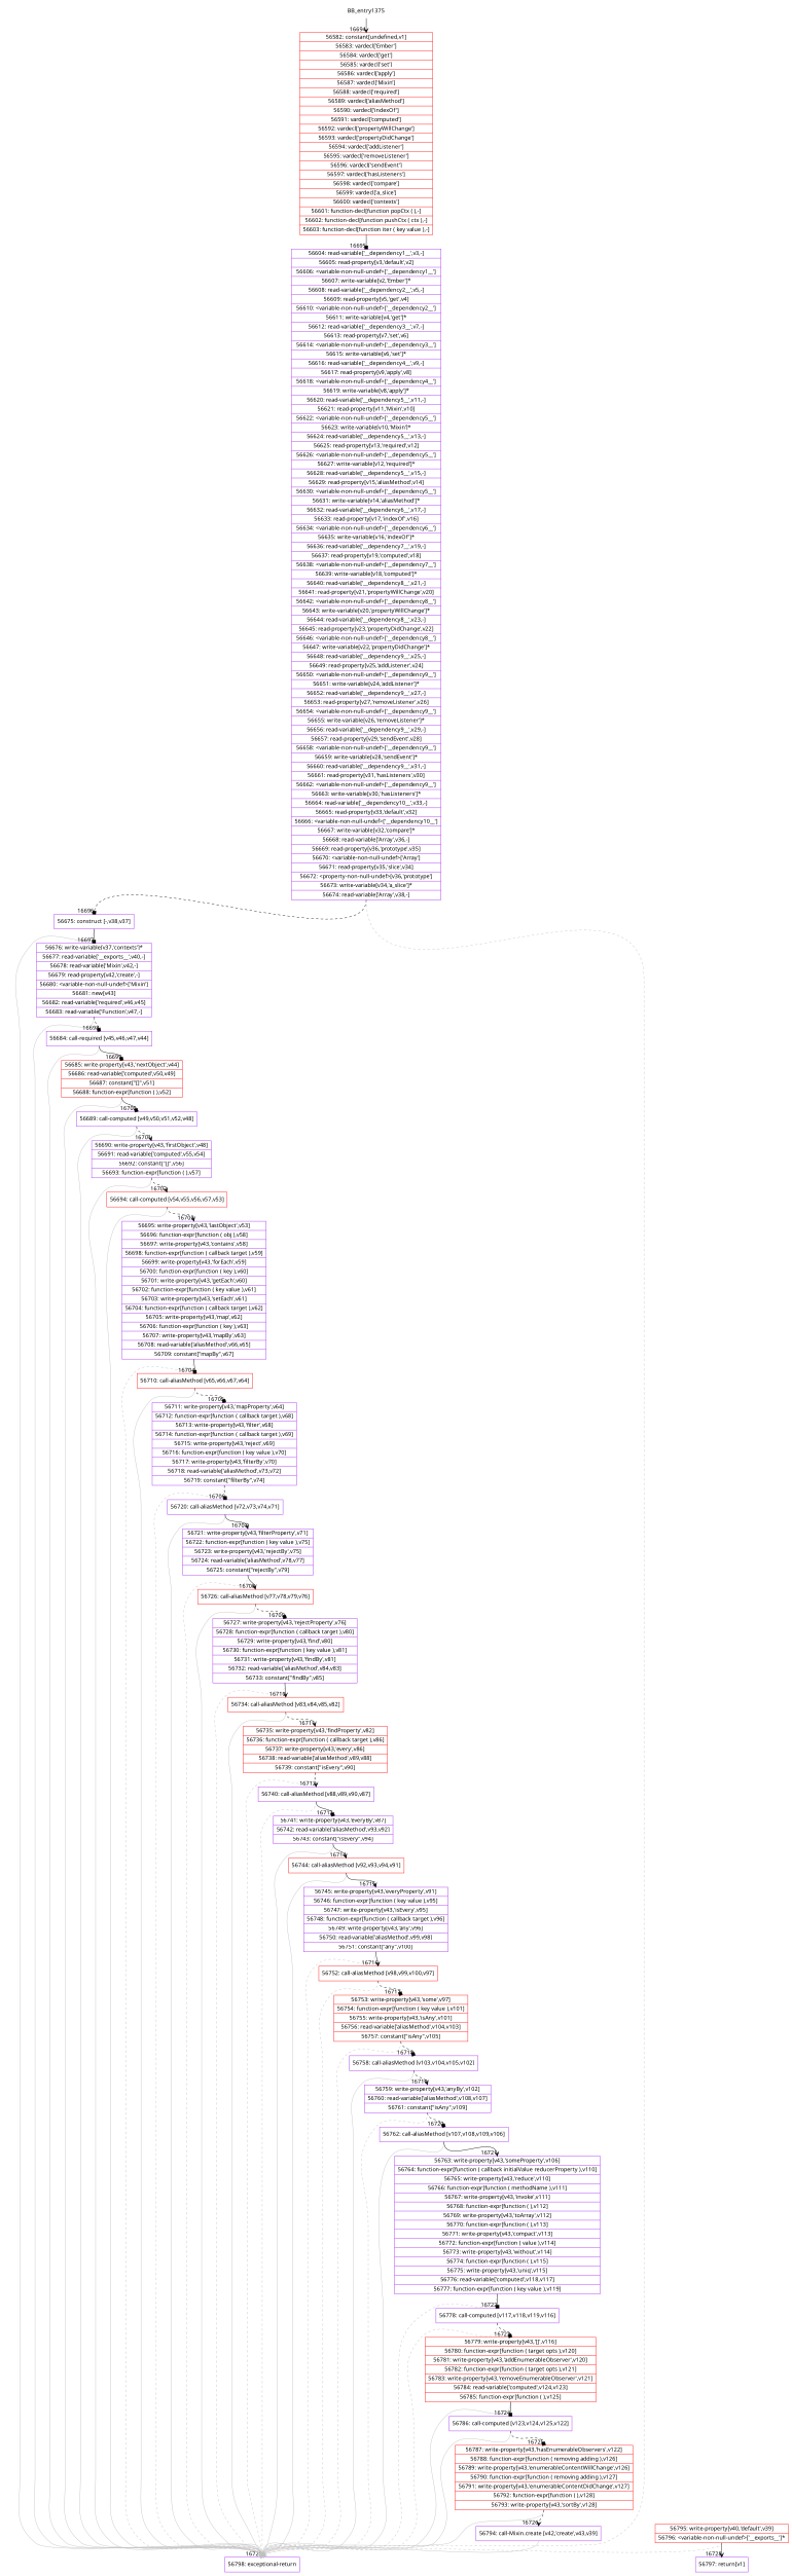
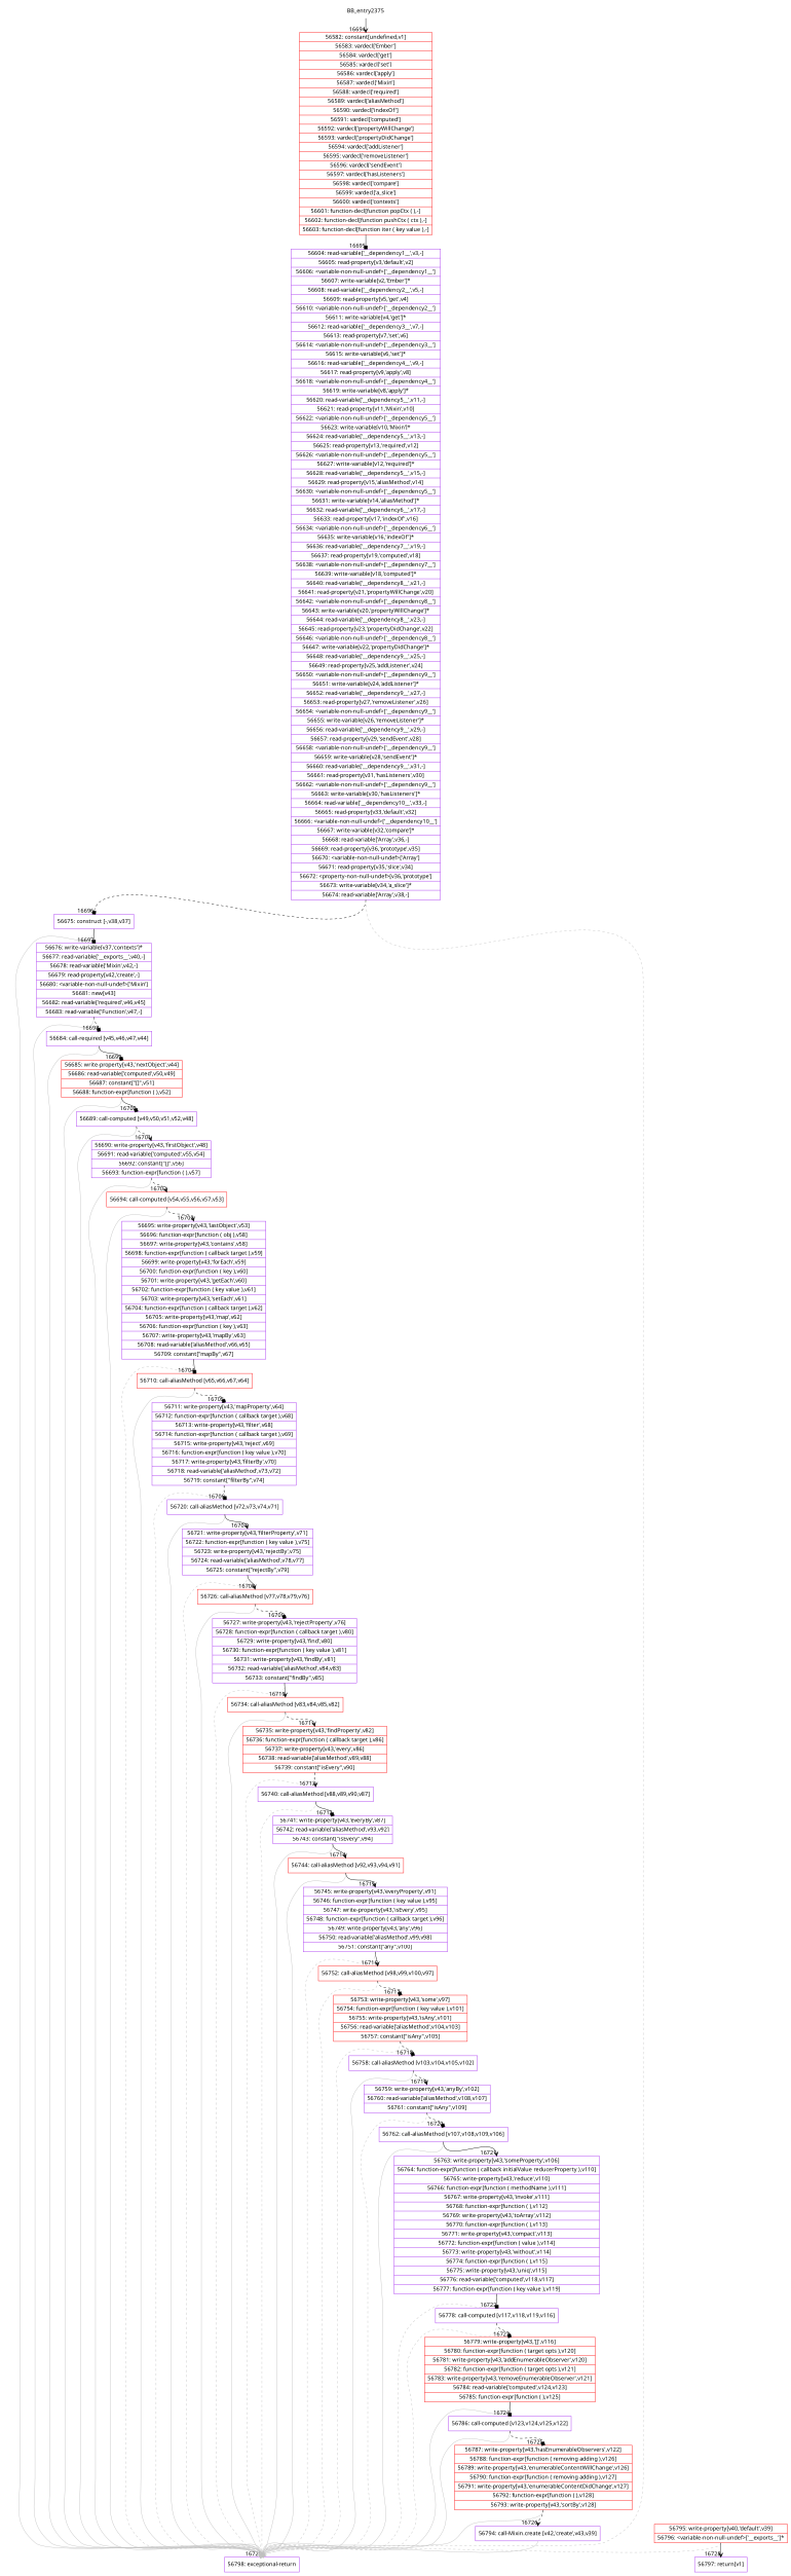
  digraph {
    fontname="Noto Sans"
    rankdir=TD
    node [color=purple fontname="Noto Sans" shape=record]
    edge [arrowhead=box fontname="Noto Sans" headport=n style=solid tailport=s]
-   BB_entry1375 [shape=none]
+   BB_entry1375 [shape=none label=BB_entry2375]
    n2 [color=red label="{56582: constant[undefined,v1]|56583: vardecl['Ember']|56584: vardecl['get']|56585: vardecl['set']|56586: vardecl['apply']|56587: vardecl['Mixin']|56588: vardecl['required']|56589: vardecl['aliasMethod']|56590: vardecl['indexOf']|56591: vardecl['computed']|56592: vardecl['propertyWillChange']|56593: vardecl['propertyDidChange']|56594: vardecl['addListener']|56595: vardecl['removeListener']|56596: vardecl['sendEvent']|56597: vardecl['hasListeners']|56598: vardecl['compare']|56599: vardecl['a_slice']|56600: vardecl['contexts']|56601: function-decl[function popCtx ( ),-]|56602: function-decl[function pushCtx ( ctx ),-]|56603: function-decl[function iter ( key value ),-]}"]
    n3 [label="{56604: read-variable['__dependency1__',v3,-]|56605: read-property[v3,'default',v2]|56606: \<variable-non-null-undef\>['__dependency1__']|56607: write-variable[v2,'Ember']*|56608: read-variable['__dependency2__',v5,-]|56609: read-property[v5,'get',v4]|56610: \<variable-non-null-undef\>['__dependency2__']|56611: write-variable[v4,'get']*|56612: read-variable['__dependency3__',v7,-]|56613: read-property[v7,'set',v6]|56614: \<variable-non-null-undef\>['__dependency3__']|56615: write-variable[v6,'set']*|56616: read-variable['__dependency4__',v9,-]|56617: read-property[v9,'apply',v8]|56618: \<variable-non-null-undef\>['__dependency4__']|56619: write-variable[v8,'apply']*|56620: read-variable['__dependency5__',v11,-]|56621: read-property[v11,'Mixin',v10]|56622: \<variable-non-null-undef\>['__dependency5__']|56623: write-variable[v10,'Mixin']*|56624: read-variable['__dependency5__',v13,-]|56625: read-property[v13,'required',v12]|56626: \<variable-non-null-undef\>['__dependency5__']|56627: write-variable[v12,'required']*|56628: read-variable['__dependency5__',v15,-]|56629: read-property[v15,'aliasMethod',v14]|56630: \<variable-non-null-undef\>['__dependency5__']|56631: write-variable[v14,'aliasMethod']*|56632: read-variable['__dependency6__',v17,-]|56633: read-property[v17,'indexOf',v16]|56634: \<variable-non-null-undef\>['__dependency6__']|56635: write-variable[v16,'indexOf']*|56636: read-variable['__dependency7__',v19,-]|56637: read-property[v19,'computed',v18]|56638: \<variable-non-null-undef\>['__dependency7__']|56639: write-variable[v18,'computed']*|56640: read-variable['__dependency8__',v21,-]|56641: read-property[v21,'propertyWillChange',v20]|56642: \<variable-non-null-undef\>['__dependency8__']|56643: write-variable[v20,'propertyWillChange']*|56644: read-variable['__dependency8__',v23,-]|56645: read-property[v23,'propertyDidChange',v22]|56646: \<variable-non-null-undef\>['__dependency8__']|56647: write-variable[v22,'propertyDidChange']*|56648: read-variable['__dependency9__',v25,-]|56649: read-property[v25,'addListener',v24]|56650: \<variable-non-null-undef\>['__dependency9__']|56651: write-variable[v24,'addListener']*|56652: read-variable['__dependency9__',v27,-]|56653: read-property[v27,'removeListener',v26]|56654: \<variable-non-null-undef\>['__dependency9__']|56655: write-variable[v26,'removeListener']*|56656: read-variable['__dependency9__',v29,-]|56657: read-property[v29,'sendEvent',v28]|56658: \<variable-non-null-undef\>['__dependency9__']|56659: write-variable[v28,'sendEvent']*|56660: read-variable['__dependency9__',v31,-]|56661: read-property[v31,'hasListeners',v30]|56662: \<variable-non-null-undef\>['__dependency9__']|56663: write-variable[v30,'hasListeners']*|56664: read-variable['__dependency10__',v33,-]|56665: read-property[v33,'default',v32]|56666: \<variable-non-null-undef\>['__dependency10__']|56667: write-variable[v32,'compare']*|56668: read-variable['Array',v36,-]|56669: read-property[v36,'prototype',v35]|56670: \<variable-non-null-undef\>['Array']|56671: read-property[v35,'slice',v34]|56672: \<property-non-null-undef\>[v36,'prototype']|56673: write-variable[v34,'a_slice']*|56674: read-variable['Array',v38,-]}"]
    n4 [label="{56675: construct [-,v38,v37]}"]
    n5 [label="{56798: exceptional-return}"]
    n6 [label="{56676: write-variable[v37,'contexts']*|56677: read-variable['__exports__',v40,-]|56678: read-variable['Mixin',v42,-]|56679: read-property[v42,'create',-]|56680: \<variable-non-null-undef\>['Mixin']|56681: new[v43]|56682: read-variable['required',v46,v45]|56683: read-variable['Function',v47,-]}"]
    n7 [label="{56684: call-required [v45,v46,v47,v44]}"]
    n8 [color=red label="{56685: write-property[v43,'nextObject',v44]|56686: read-variable['computed',v50,v49]|56687: constant[\"[]\",v51]|56688: function-expr[function ( ),v52]}"]
    n9 [label="{56689: call-computed [v49,v50,v51,v52,v48]}"]
    n10 [label="{56690: write-property[v43,'firstObject',v48]|56691: read-variable['computed',v55,v54]|56692: constant[\"[]\",v56]|56693: function-expr[function ( ),v57]}"]
    n11 [color=red label="{56694: call-computed [v54,v55,v56,v57,v53]}"]
    n12 [label="{56695: write-property[v43,'lastObject',v53]|56696: function-expr[function ( obj ),v58]|56697: write-property[v43,'contains',v58]|56698: function-expr[function ( callback target ),v59]|56699: write-property[v43,'forEach',v59]|56700: function-expr[function ( key ),v60]|56701: write-property[v43,'getEach',v60]|56702: function-expr[function ( key value ),v61]|56703: write-property[v43,'setEach',v61]|56704: function-expr[function ( callback target ),v62]|56705: write-property[v43,'map',v62]|56706: function-expr[function ( key ),v63]|56707: write-property[v43,'mapBy',v63]|56708: read-variable['aliasMethod',v66,v65]|56709: constant[\"mapBy\",v67]}"]
    n13 [color=red label="{56710: call-aliasMethod [v65,v66,v67,v64]}"]
    n14 [label="{56711: write-property[v43,'mapProperty',v64]|56712: function-expr[function ( callback target ),v68]|56713: write-property[v43,'filter',v68]|56714: function-expr[function ( callback target ),v69]|56715: write-property[v43,'reject',v69]|56716: function-expr[function ( key value ),v70]|56717: write-property[v43,'filterBy',v70]|56718: read-variable['aliasMethod',v73,v72]|56719: constant[\"filterBy\",v74]}"]
    n15 [label="{56720: call-aliasMethod [v72,v73,v74,v71]}"]
    n16 [label="{56721: write-property[v43,'filterProperty',v71]|56722: function-expr[function ( key value ),v75]|56723: write-property[v43,'rejectBy',v75]|56724: read-variable['aliasMethod',v78,v77]|56725: constant[\"rejectBy\",v79]}"]
    n17 [color=red label="{56726: call-aliasMethod [v77,v78,v79,v76]}"]
    n18 [label="{56727: write-property[v43,'rejectProperty',v76]|56728: function-expr[function ( callback target ),v80]|56729: write-property[v43,'find',v80]|56730: function-expr[function ( key value ),v81]|56731: write-property[v43,'findBy',v81]|56732: read-variable['aliasMethod',v84,v83]|56733: constant[\"findBy\",v85]}"]
    n19 [color=red label="{56734: call-aliasMethod [v83,v84,v85,v82]}"]
    n20 [color=red label="{56735: write-property[v43,'findProperty',v82]|56736: function-expr[function ( callback target ),v86]|56737: write-property[v43,'every',v86]|56738: read-variable['aliasMethod',v89,v88]|56739: constant[\"isEvery\",v90]}"]
    n21 [label="{56740: call-aliasMethod [v88,v89,v90,v87]}"]
    n22 [label="{56741: write-property[v43,'everyBy',v87]|56742: read-variable['aliasMethod',v93,v92]|56743: constant[\"isEvery\",v94]}"]
    n23 [color=red label="{56744: call-aliasMethod [v92,v93,v94,v91]}"]
    n24 [label="{56745: write-property[v43,'everyProperty',v91]|56746: function-expr[function ( key value ),v95]|56747: write-property[v43,'isEvery',v95]|56748: function-expr[function ( callback target ),v96]|56749: write-property[v43,'any',v96]|56750: read-variable['aliasMethod',v99,v98]|56751: constant[\"any\",v100]}"]
    n25 [color=red label="{56752: call-aliasMethod [v98,v99,v100,v97]}"]
    n26 [color=red label="{56753: write-property[v43,'some',v97]|56754: function-expr[function ( key value ),v101]|56755: write-property[v43,'isAny',v101]|56756: read-variable['aliasMethod',v104,v103]|56757: constant[\"isAny\",v105]}"]
    n27 [label="{56758: call-aliasMethod [v103,v104,v105,v102]}"]
    n28 [label="{56759: write-property[v43,'anyBy',v102]|56760: read-variable['aliasMethod',v108,v107]|56761: constant[\"isAny\",v109]}"]
    n29 [label="{56762: call-aliasMethod [v107,v108,v109,v106]}"]
    n30 [label="{56763: write-property[v43,'someProperty',v106]|56764: function-expr[function ( callback initialValue reducerProperty ),v110]|56765: write-property[v43,'reduce',v110]|56766: function-expr[function ( methodName ),v111]|56767: write-property[v43,'invoke',v111]|56768: function-expr[function ( ),v112]|56769: write-property[v43,'toArray',v112]|56770: function-expr[function ( ),v113]|56771: write-property[v43,'compact',v113]|56772: function-expr[function ( value ),v114]|56773: write-property[v43,'without',v114]|56774: function-expr[function ( ),v115]|56775: write-property[v43,'uniq',v115]|56776: read-variable['computed',v118,v117]|56777: function-expr[function ( key value ),v119]}"]
    n31 [label="{56778: call-computed [v117,v118,v119,v116]}"]
    n32 [color=red label="{56779: write-property[v43,'[]',v116]|56780: function-expr[function ( target opts ),v120]|56781: write-property[v43,'addEnumerableObserver',v120]|56782: function-expr[function ( target opts ),v121]|56783: write-property[v43,'removeEnumerableObserver',v121]|56784: read-variable['computed',v124,v123]|56785: function-expr[function ( ),v125]}"]
    n33 [label="{56786: call-computed [v123,v124,v125,v122]}"]
    n34 [color=red label="{56787: write-property[v43,'hasEnumerableObservers',v122]|56788: function-expr[function ( removing adding ),v126]|56789: write-property[v43,'enumerableContentWillChange',v126]|56790: function-expr[function ( removing adding ),v127]|56791: write-property[v43,'enumerableContentDidChange',v127]|56792: function-expr[function ( ),v128]|56793: write-property[v43,'sortBy',v128]}"]
    n35 [label="{56794: call-Mixin.create [v42,'create',v43,v39]}"]
    n36 [color=red label="{56795: write-property[v40,'default',v39]|56796: \<variable-non-null-undef\>['__exports__']*}"]
    n37 [label="{56797: return[v1]}"]
    BB_entry1375 -> n2 [arrowhead=vee headlabel="    16694"]
    n2 -> n3 [headlabel="      16695"]
    n3 -> n4 [headlabel="      16696" style=dashed]
    n3 -> n5 [arrowhead=vee color=gray headlabel="      16729" style=dashed]
    n4 -> n5 [arrowhead=vee color=gray]
    n4 -> n6 [headlabel="      16697"]
    n6 -> n5 [color=gray]
    n6 -> n7 [headlabel="      16698" style=dashed]
    n7 -> n5 [color=gray]
    n7 -> n8 [headlabel="      16699"]
    n8 -> n5 [arrowhead=vee color=gray]
    n8 -> n9 [headlabel="      16700"]
    n9 -> n5 [color=gray]
    n9 -> n10 [arrowhead=vee headlabel="      16701" style=dashed]
    n10 -> n5 [color=gray]
    n10 -> n11 [arrowhead=vee headlabel="      16702" style=dashed]
    n11 -> n5 [color=gray]
    n11 -> n12 [arrowhead=vee headlabel="      16703" style=dashed]
    n12 -> n5 [color=gray style=dashed]
    n12 -> n13 [headlabel="      16704"]
    n13 -> n5 [arrowhead=vee color=gray]
    n13 -> n14 [headlabel="      16705" style=dashed]
    n14 -> n5 [arrowhead=vee color=gray style=dashed]
    n14 -> n15 [headlabel="      16706" style=dashed]
    n15 -> n5 [arrowhead=vee color=gray]
    n15 -> n16 [arrowhead=vee headlabel="      16707"]
    n16 -> n5 [color=gray style=dashed]
    n16 -> n17 [arrowhead=vee headlabel="      16708"]
    n17 -> n5 [color=gray]
    n17 -> n18 [headlabel="      16709" style=dashed]
    n18 -> n5 [color=gray style=dashed]
    n18 -> n19 [arrowhead=vee headlabel="      16710"]
    n19 -> n5 [arrowhead=vee color=gray]
    n19 -> n20 [arrowhead=vee headlabel="      16711" style=dashed]
    n20 -> n5 [color=gray style=dashed]
    n20 -> n21 [arrowhead=vee headlabel="      16712" style=dashed]
    n21 -> n5 [color=gray style=dashed]
    n21 -> n22 [headlabel="      16713"]
    n22 -> n5 [color=gray]
    n22 -> n23 [arrowhead=vee headlabel="      16714"]
    n23 -> n5 [arrowhead=vee color=gray]
    n23 -> n24 [arrowhead=vee headlabel="      16715"]
    n24 -> n5 [color=gray style=dashed]
    n24 -> n25 [arrowhead=vee headlabel="      16716"]
    n25 -> n5 [arrowhead=vee color=gray style=dashed]
    n25 -> n26 [headlabel="      16717" style=dashed]
    n26 -> n5 [color=gray style=dashed]
    n26 -> n27 [headlabel="      16718" style=dashed]
    n27 -> n5 [arrowhead=vee color=gray]
    n27 -> n28 [arrowhead=vee headlabel="      16719" style=dashed]
    n28 -> n5 [arrowhead=vee color=gray style=dashed]
    n28 -> n29 [headlabel="      16720" style=dashed]
    n29 -> n5 [color=gray]
    n29 -> n30 [arrowhead=vee headlabel="      16721"]
    n30 -> n5 [arrowhead=vee color=gray style=dashed]
    n30 -> n31 [headlabel="      16722"]
    n31 -> n5 [color=gray style=dashed]
    n31 -> n32 [headlabel="      16723" style=dashed]
    n32 -> n5 [arrowhead=vee color=gray]
    n32 -> n33 [headlabel="      16724"]
    n33 -> n5 [arrowhead=vee color=gray]
    n33 -> n34 [headlabel="      16725" style=dashed]
    n34 -> n5 [arrowhead=vee color=gray]
    n34 -> n35 [arrowhead=vee headlabel="      16726" style=dashed]
    n35 -> n5 [arrowhead=vee color=gray]
    n36 -> n5 [arrowhead=vee color=gray style=dashed]
    n36 -> n37 [arrowhead=vee headlabel="      16728"]
  }
